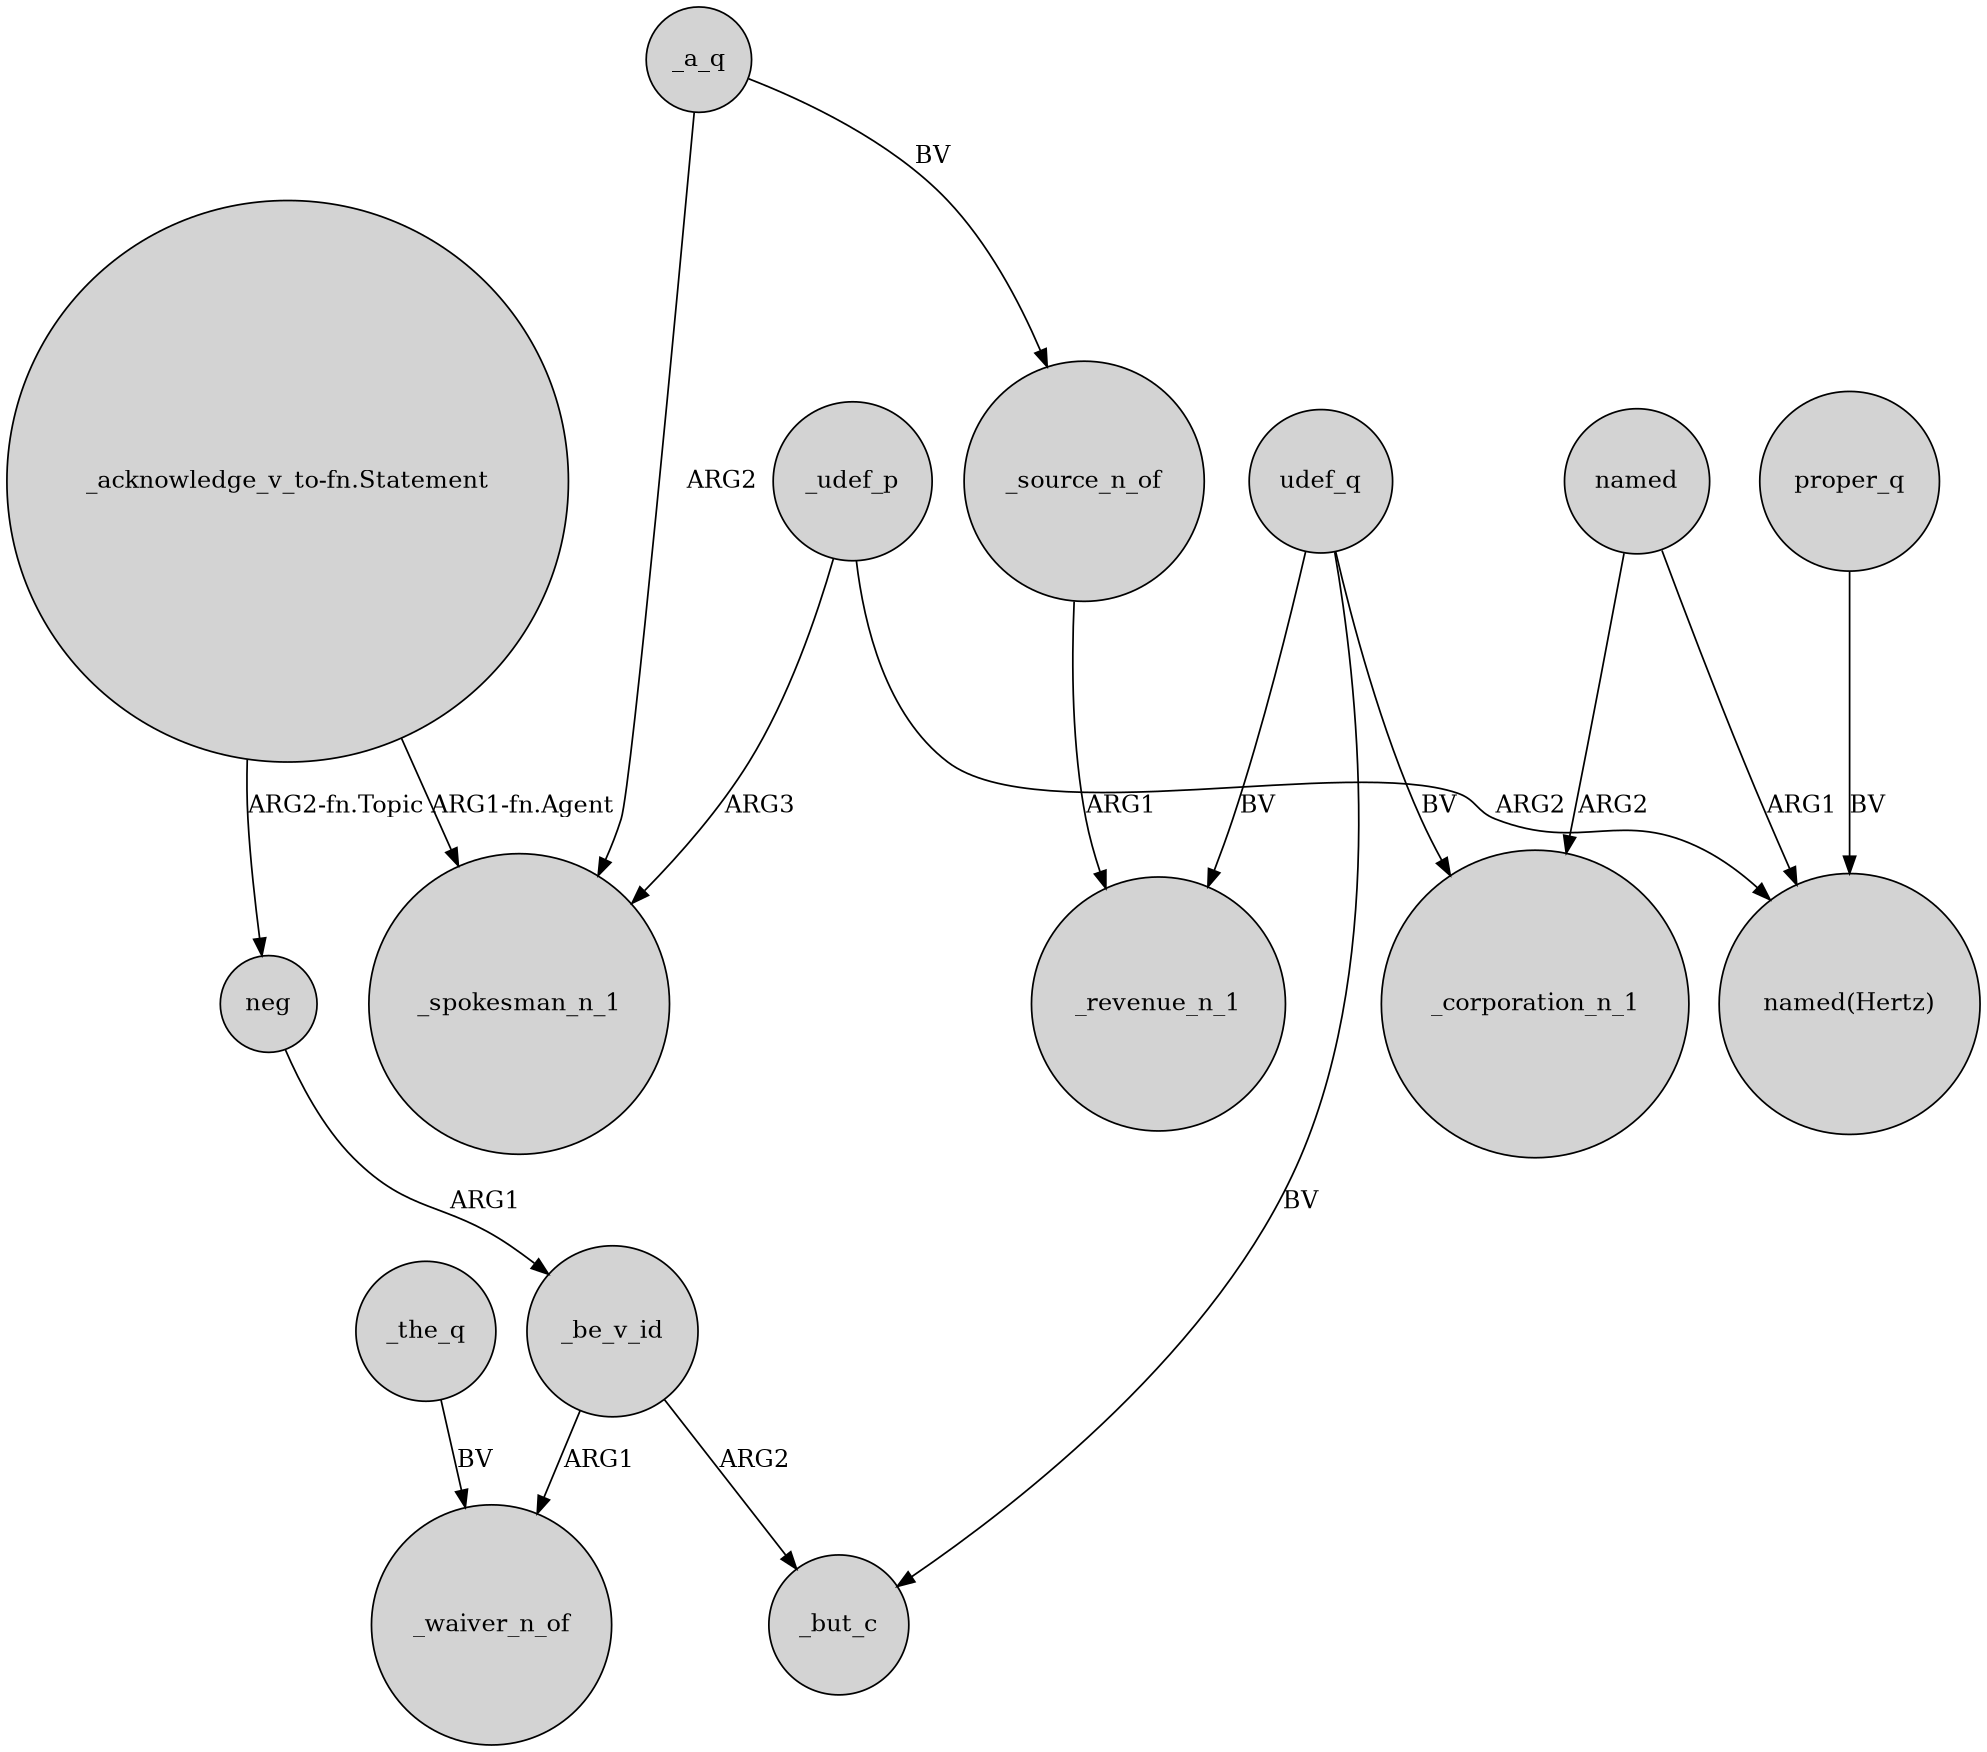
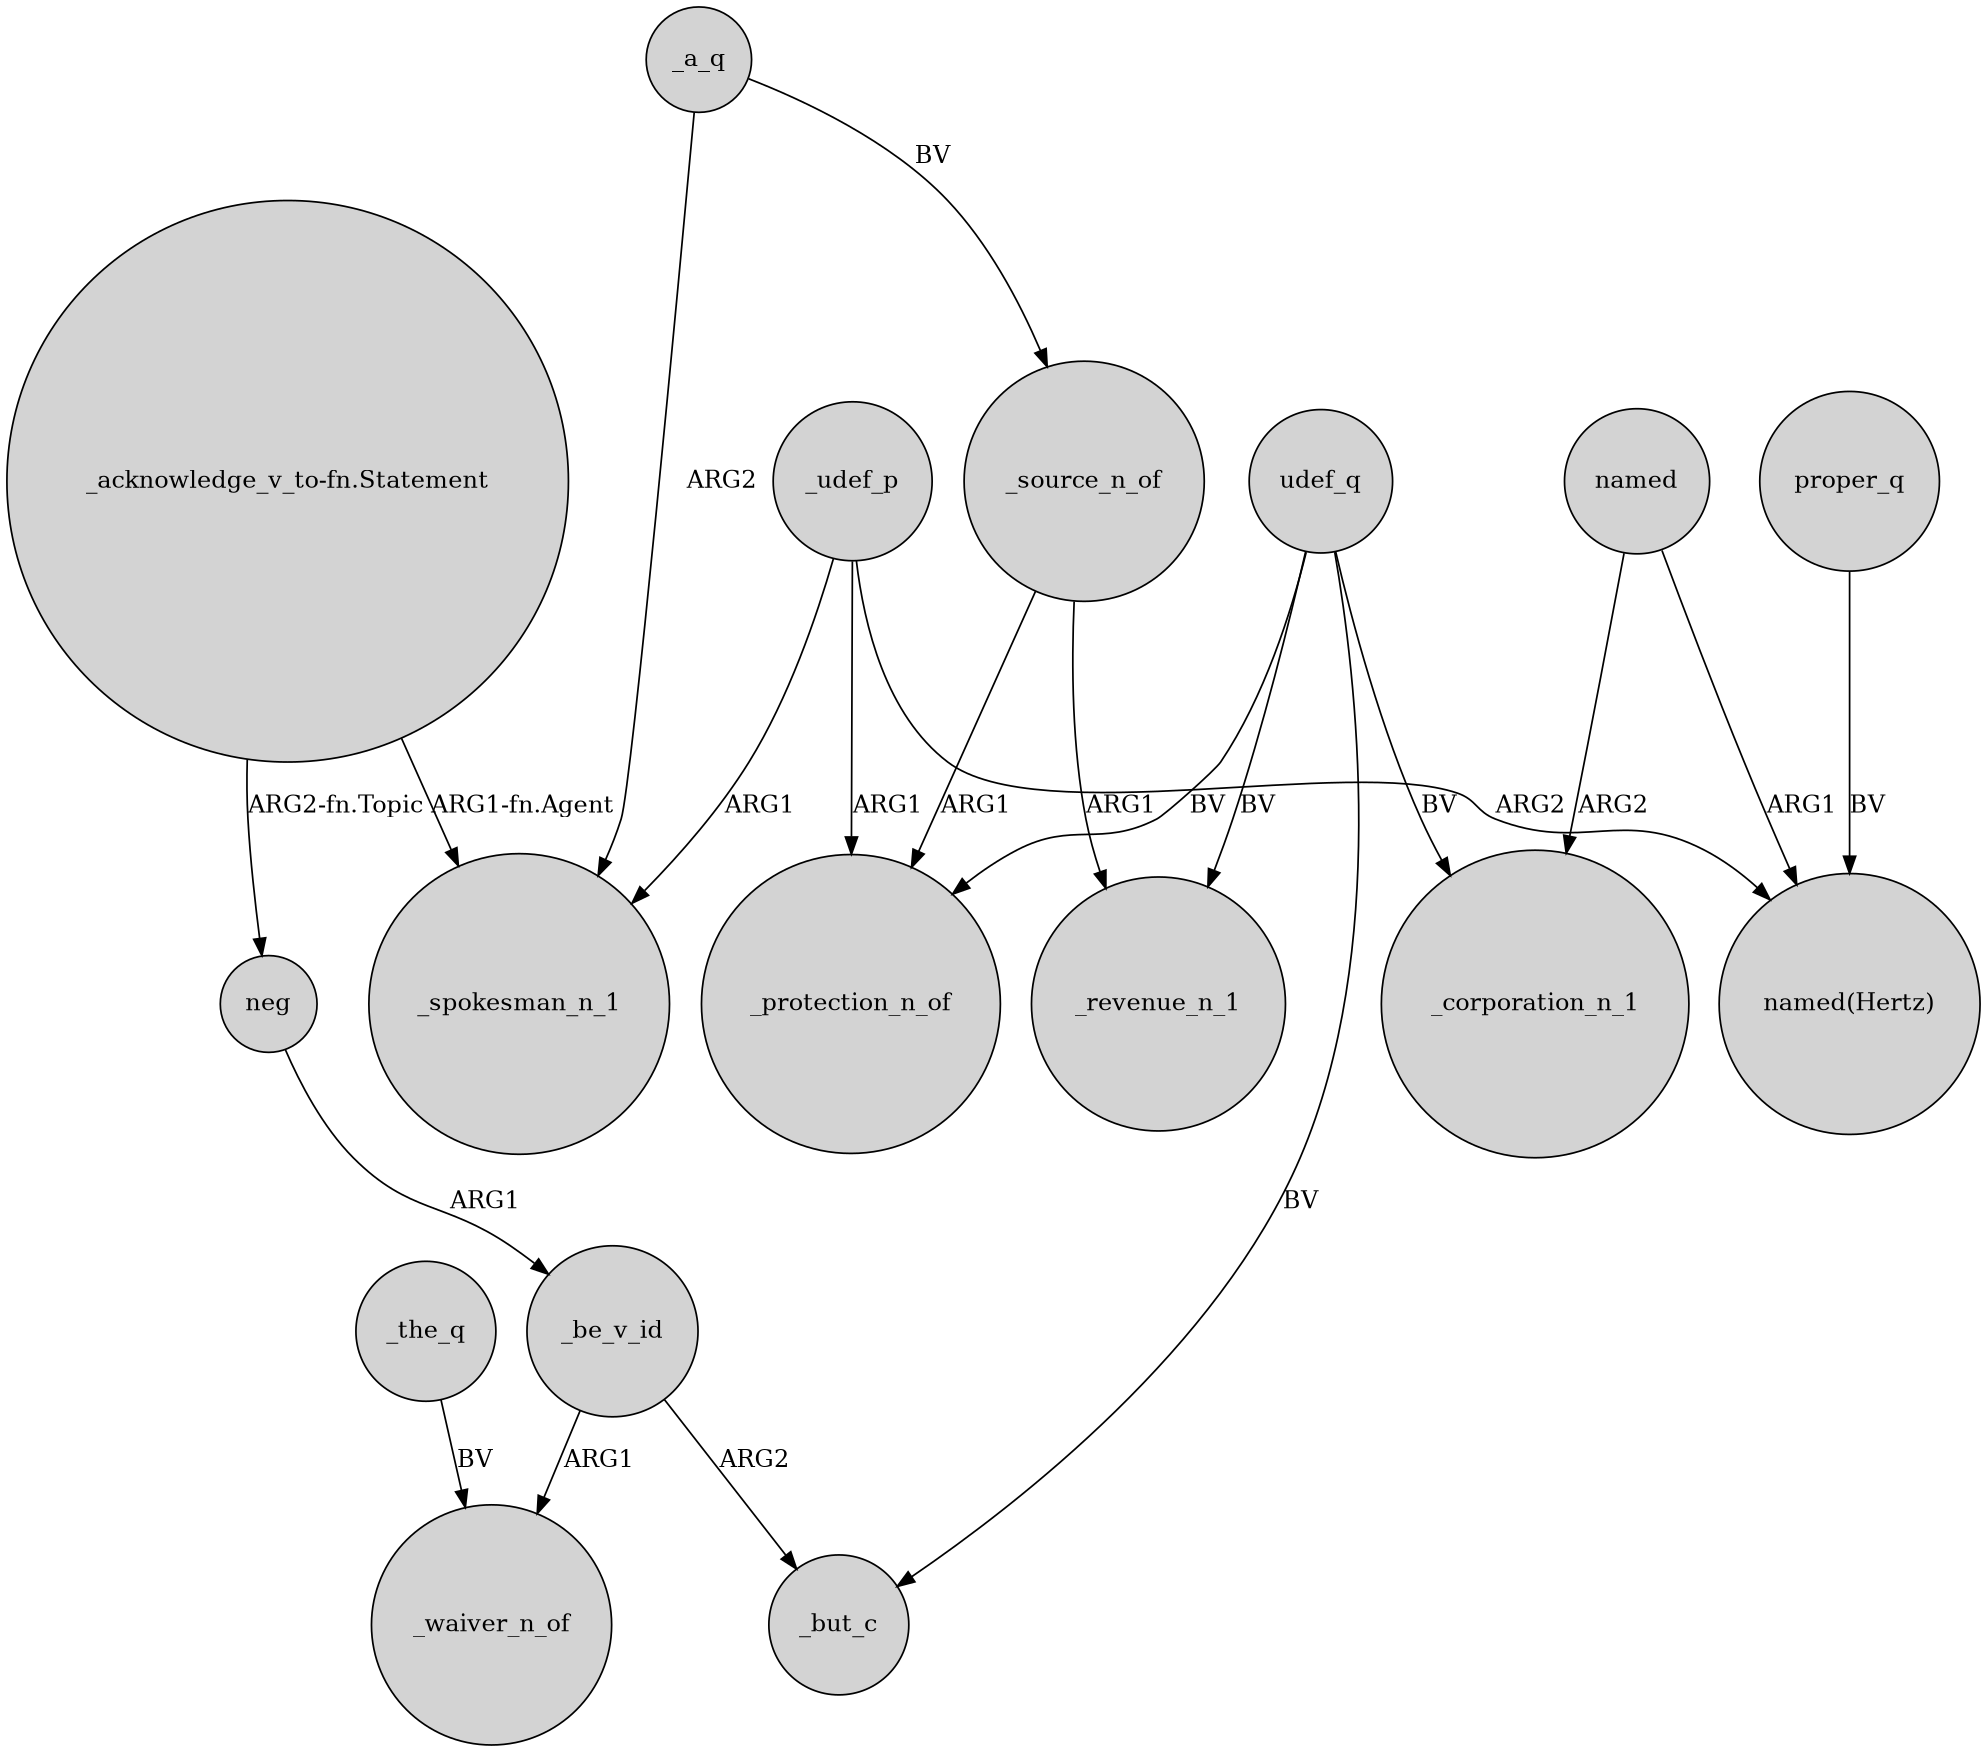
  digraph {
    node [shape=circle style=filled]
    n1 [label=_udef_p]
    _spokesman_n_1
    "named(Hertz)"
+   _protection_n_of
    _be_v_id
    _waiver_n_of
    _but_c
    "_acknowledge_v_to-fn.Statement"
    neg
    _source_n_of
    _revenue_n_1
    n12 [label=named]
    _corporation_n_1
    proper_q
    _the_q
    udef_q
    _a_q
-   n1 -> _spokesman_n_1 [label=ARG3]
+   n1 -> _spokesman_n_1 [label=ARG1]
    n1 -> "named(Hertz)" [label=ARG2]
+   n1 -> _protection_n_of [label=ARG1]
    _be_v_id -> _waiver_n_of [label=ARG1]
    _be_v_id -> _but_c [label=ARG2]
    "_acknowledge_v_to-fn.Statement" -> _spokesman_n_1 [label="ARG1-fn.Agent"]
    "_acknowledge_v_to-fn.Statement" -> neg [label="ARG2-fn.Topic"]
    neg -> _be_v_id [label=ARG1]
+   _source_n_of -> _protection_n_of [label=ARG1]
    _source_n_of -> _revenue_n_1 [label=ARG1]
    n12 -> "named(Hertz)" [label=ARG1]
    n12 -> _corporation_n_1 [label=ARG2]
    proper_q -> "named(Hertz)" [label=BV]
    _the_q -> _waiver_n_of [label=BV]
+   udef_q -> _protection_n_of [label=BV]
    udef_q -> _but_c [label=BV]
    udef_q -> _revenue_n_1 [label=BV]
    udef_q -> _corporation_n_1 [label=BV]
    _a_q -> _spokesman_n_1 [label=ARG2]
    _a_q -> _source_n_of [label=BV]
  }
